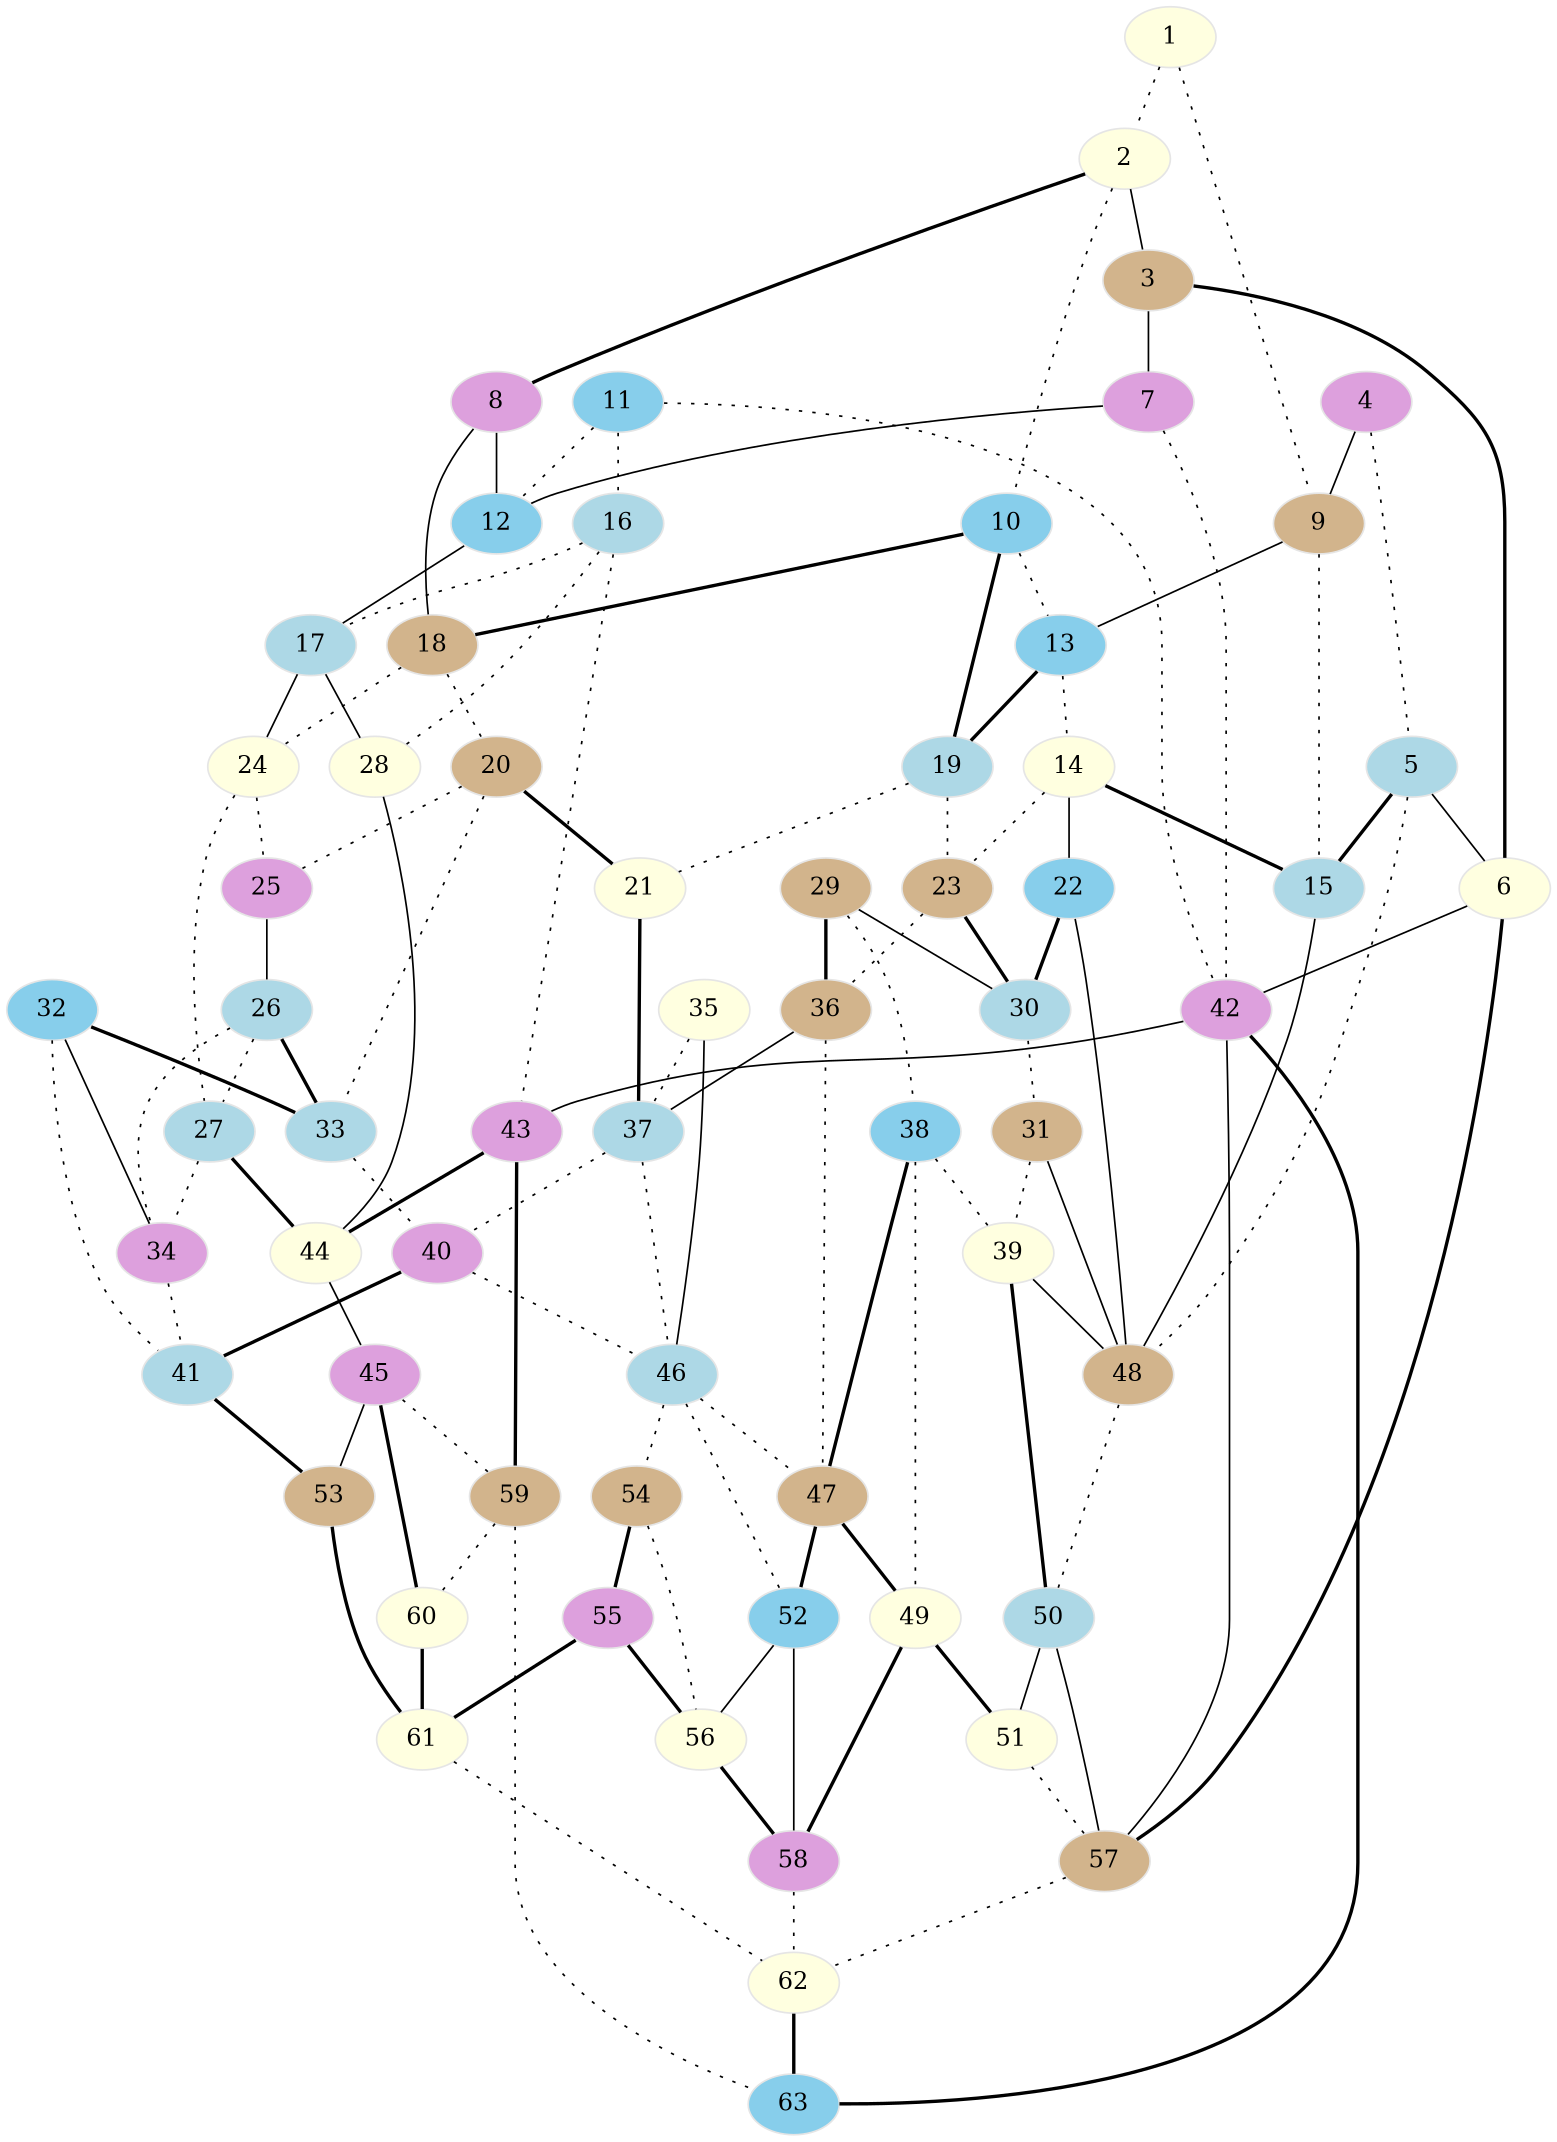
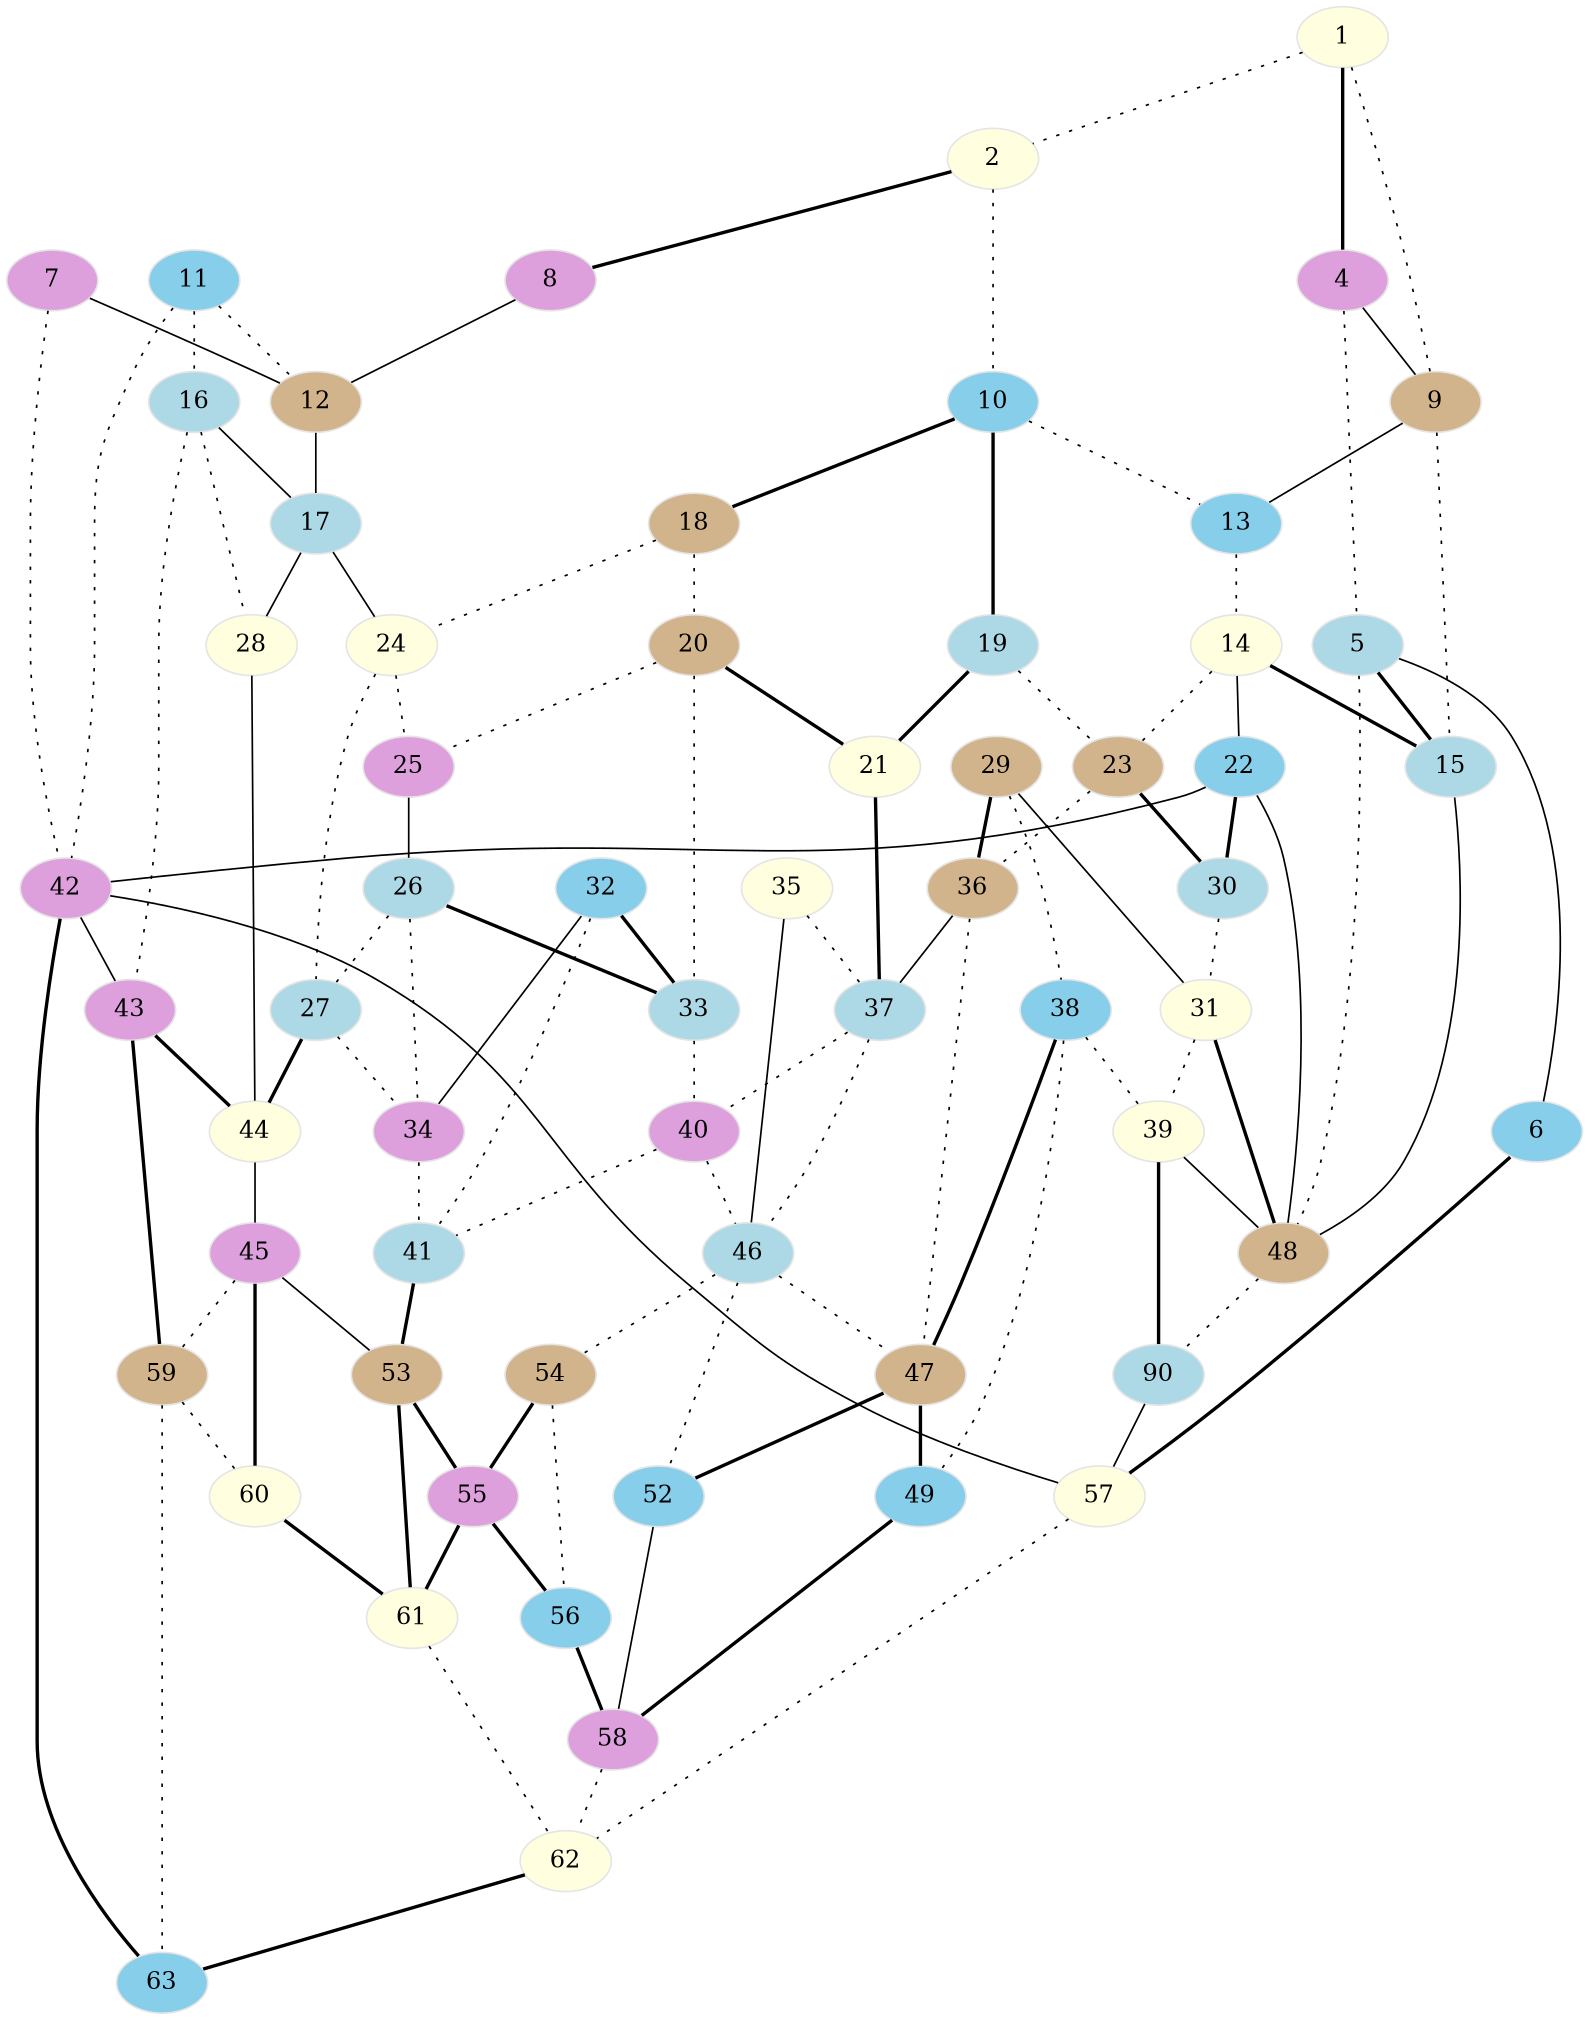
  graph {
    node [color=gray90 fillcolor=lightyellow style=filled]
    edge [style=dotted weight=1.0]
    1
    2
    4 [fillcolor=plum]
    9 [fillcolor=tan]
-   3 [fillcolor=tan]
    8 [fillcolor=plum]
    10 [fillcolor=skyblue]
    5 [fillcolor=lightblue]
    15 [fillcolor=lightblue]
    13 [fillcolor=skyblue]
-   6
+   6 [fillcolor=skyblue]
    7 [fillcolor=plum]
-   12 [fillcolor=skyblue]
+   12 [fillcolor=tan]
    18 [fillcolor=tan]
    19 [fillcolor=lightblue]
    42 [fillcolor=plum]
-   57 [fillcolor=tan]
+   57
    48 [fillcolor=tan]
-   50 [fillcolor=lightblue]
+   50 [fillcolor=lightblue label=90]
    43 [fillcolor=plum]
    63 [fillcolor=skyblue]
    62
    17 [fillcolor=lightblue]
    24
    20 [fillcolor=tan]
    14
    23 [fillcolor=tan]
    21
    11 [fillcolor=skyblue]
    16 [fillcolor=lightblue]
    28
    22 [fillcolor=skyblue]
    30 [fillcolor=lightblue]
    36 [fillcolor=tan]
    44
    59 [fillcolor=tan]
    25 [fillcolor=plum]
    27 [fillcolor=lightblue]
    33 [fillcolor=lightblue]
    37 [fillcolor=lightblue]
    26 [fillcolor=lightblue]
    40 [fillcolor=plum]
    46 [fillcolor=lightblue]
-   31 [fillcolor=tan]
+   31
    47 [fillcolor=tan]
    34 [fillcolor=plum]
    41 [fillcolor=lightblue]
    45 [fillcolor=plum]
    29 [fillcolor=tan]
    38 [fillcolor=skyblue]
    39
-   49
+   49 [fillcolor=skyblue]
    32 [fillcolor=skyblue]
    53 [fillcolor=tan]
    35
    52 [fillcolor=skyblue]
    54 [fillcolor=tan]
-   51
    58 [fillcolor=plum]
    55 [fillcolor=plum]
    61
    60
-   56
+   56 [fillcolor=skyblue]
    1 -- 2
+   1 -- 4 [style=bold]
    1 -- 9
-   2 -- 3 [style=solid]
    2 -- 8 [style=bold]
    2 -- 10
    4 -- 9 [style=solid]
    4 -- 5
    9 -- 15
    9 -- 13 [style=solid]
-   3 -- 6 [style=bold]
-   3 -- 7 [style=solid]
    8 -- 12 [style=solid]
-   8 -- 18 [style=solid]
    10 -- 13
    10 -- 18 [style=bold]
    10 -- 19 [style=bold]
    5 -- 15 [style=bold]
    5 -- 6 [style=solid]
    5 -- 48
    15 -- 48 [style=solid]
-   13 -- 19 [style=bold]
    13 -- 14
-   6 -- 42 [style=solid]
+   22 -- 42 [style=solid]
    6 -- 57 [style=bold]
    7 -- 12 [style=solid]
    7 -- 42
    12 -- 17 [style=solid]
    18 -- 24
    18 -- 20
    19 -- 23
-   19 -- 21
+   19 -- 21 [style=bold]
    42 -- 57 [style=solid]
    42 -- 43 [style=solid]
    42 -- 63 [style=bold]
    57 -- 62
    48 -- 50
    50 -- 57 [style=solid]
-   50 -- 51 [style=solid]
    43 -- 44 [style=bold]
    43 -- 59 [style=bold]
    62 -- 63 [style=bold]
    17 -- 24 [style=solid]
    17 -- 28 [style=solid]
    24 -- 25
    24 -- 27
    20 -- 21 [style=bold]
    20 -- 25
    20 -- 33
    14 -- 15 [style=bold]
    14 -- 23
    14 -- 22 [style=solid]
    23 -- 30 [style=bold]
    23 -- 36
    21 -- 37 [style=bold]
    11 -- 12
    11 -- 42
    11 -- 16
    16 -- 43
-   16 -- 17
+   16 -- 17 [style=solid]
    16 -- 28
    28 -- 44 [style=solid]
    22 -- 48 [style=solid]
    22 -- 30 [style=bold]
    30 -- 31
    36 -- 37 [style=solid]
    36 -- 47
    44 -- 45 [style=solid]
    59 -- 63
    59 -- 60
    25 -- 26 [style=solid]
    27 -- 44 [style=bold]
    27 -- 34
    33 -- 40
    37 -- 40
    37 -- 46
    26 -- 27
    26 -- 33 [style=bold]
    26 -- 34
    40 -- 46
-   40 -- 41 [style=bold]
+   40 -- 41
    46 -- 47
    46 -- 52
    46 -- 54
-   31 -- 48 [style=solid]
+   31 -- 48 [style=bold]
    31 -- 39
    47 -- 49 [style=bold]
    47 -- 52 [style=bold]
    34 -- 41
    41 -- 53 [style=bold]
    45 -- 59
    45 -- 53 [style=solid]
    45 -- 60 [style=bold]
-   29 -- 30 [style=solid]
+   29 -- 31 [style=solid]
    29 -- 36 [style=bold]
    29 -- 38
    38 -- 47 [style=bold]
    38 -- 39
    38 -- 49
    39 -- 48 [style=solid]
    39 -- 50 [style=bold]
-   49 -- 51 [style=bold]
    49 -- 58 [style=bold]
    32 -- 33 [style=bold]
    32 -- 34 [style=solid]
    32 -- 41
+   53 -- 55 [style=bold]
    53 -- 61 [style=bold]
    35 -- 37 [weight=2.0]
    35 -- 46 [style=solid]
    52 -- 58 [style=solid]
-   52 -- 56 [style=solid]
    54 -- 55 [style=bold]
    54 -- 56
-   51 -- 57
    58 -- 62
    55 -- 61 [style=bold]
    55 -- 56 [style=bold]
    61 -- 62
    60 -- 61 [style=bold]
    56 -- 58 [style=bold]
  }
